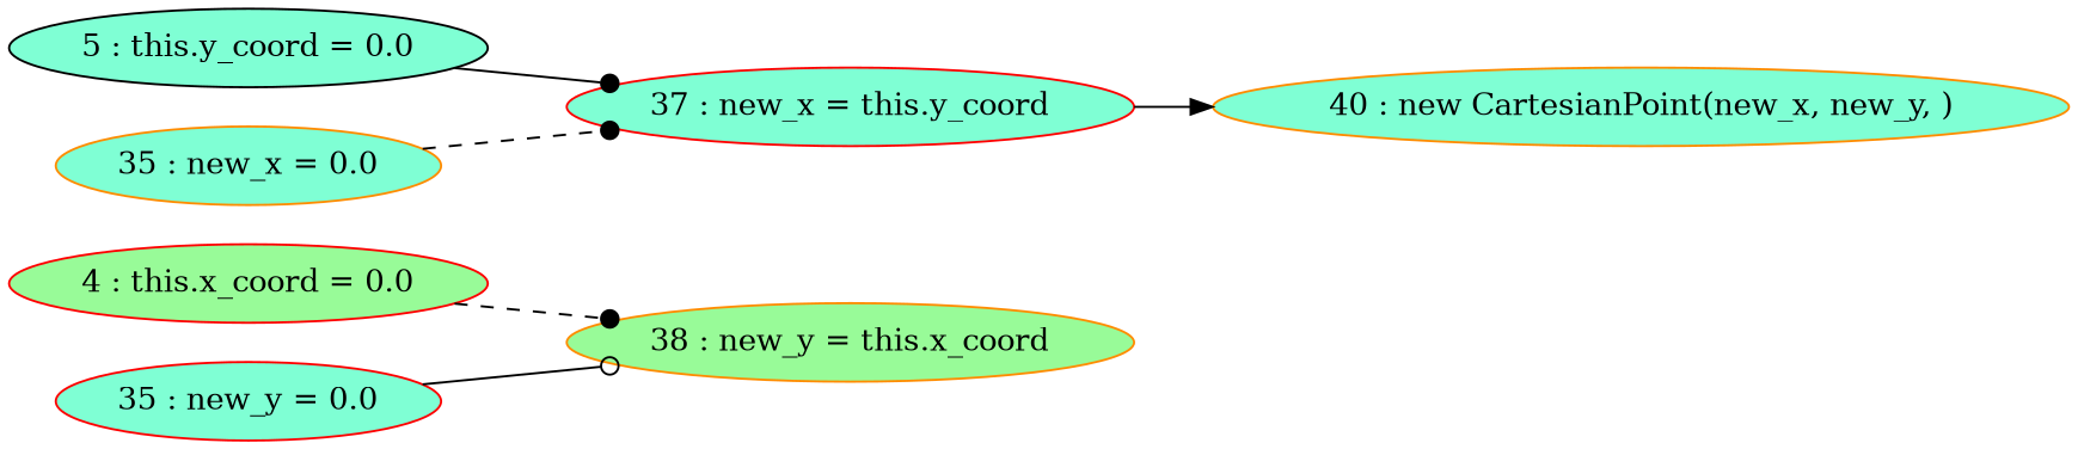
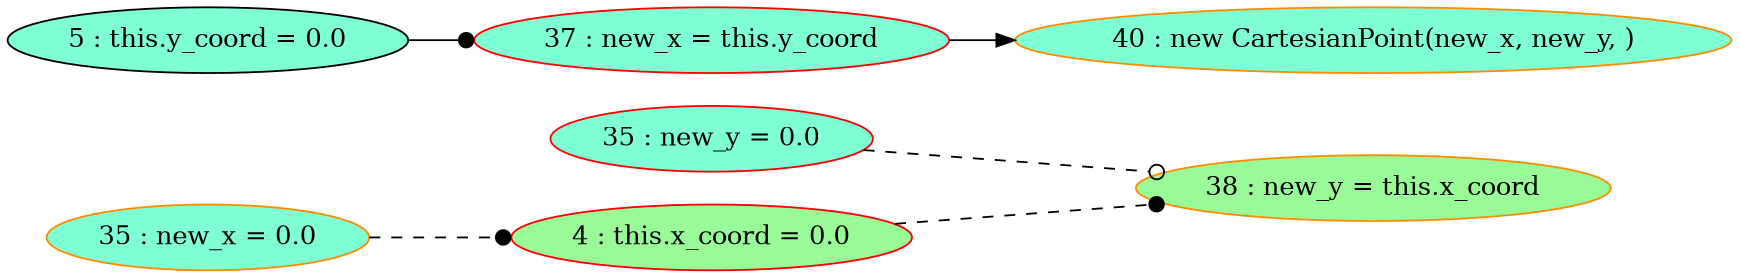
  digraph {
    rankdir=LR
    node [color=red fillcolor=aquamarine style=filled]
    edge [arrowhead=dot style=dashed]
    "4 : this.x_coord = 0.0" [fillcolor=palegreen]
    "38 : new_y = this.x_coord" [color=darkorange fillcolor=palegreen]
    "5 : this.y_coord = 0.0" [color=black]
    "37 : new_x = this.y_coord"
    "40 : new CartesianPoint(new_x, new_y, )" [color=darkorange]
    "35 : new_x = 0.0" [color=darkorange]
    "35 : new_y = 0.0"
    "4 : this.x_coord = 0.0" -> "38 : new_y = this.x_coord"
    "5 : this.y_coord = 0.0" -> "37 : new_x = this.y_coord" [style=""]
    "37 : new_x = this.y_coord" -> "40 : new CartesianPoint(new_x, new_y, )" [arrowhead=normal style=""]
-   "35 : new_x = 0.0" -> "37 : new_x = this.y_coord"
-   "35 : new_y = 0.0" -> "38 : new_y = this.x_coord" [arrowhead=odot style=solid]
+   "35 : new_x = 0.0" -> "4 : this.x_coord = 0.0"
+   "35 : new_y = 0.0" -> "38 : new_y = this.x_coord" [arrowhead=odot]
  }
